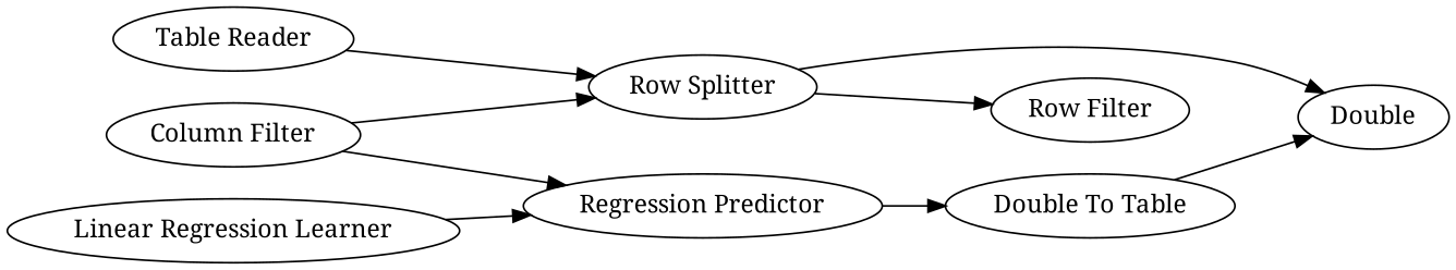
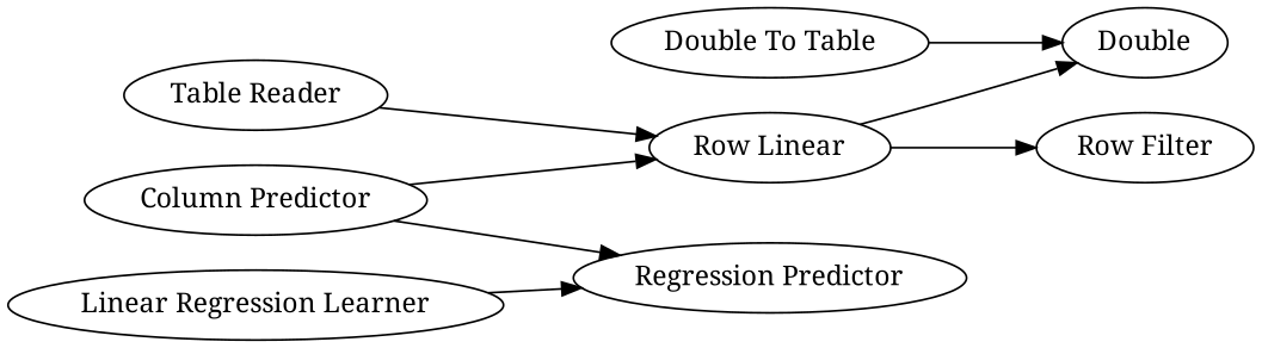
  digraph {
    fontname="Noto Serif"
    rankdir=LR
    node [fontname="Noto Serif"]
    edge [fontname="Noto Serif"]
    n1 [label="Double To Table"]
    n2 [label=Double]
    n3 [label="Table Reader"]
-   n4 [label="Row Splitter"]
+   n4 [label="Row Linear"]
    n5 [label="Row Filter"]
-   n6 [label="Column Filter"]
+   n6 [label="Column Predictor"]
    n7 [label="Regression Predictor"]
    n8 [label="Linear Regression Learner"]
    n1 -> n2
    n3 -> n4
    n4 -> n2
    n4 -> n5
    n6 -> n4
    n6 -> n7
-   n7 -> n1
    n8 -> n7
  }
